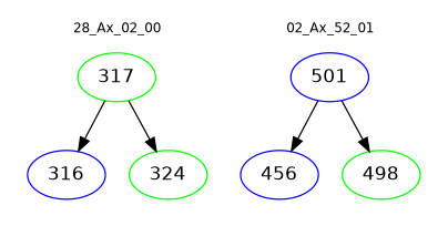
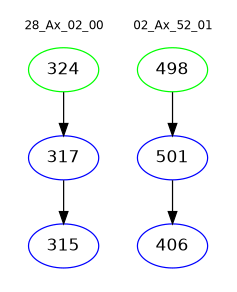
  digraph {
    fontname="DejaVu Sans"
    node [color=blue fontname="DejaVu Sans"]
    edge [color=black fontname="DejaVu Sans"]
-   n1 [color=green label=317]
-   n2 [label=316]
+   n1 [label=317]
+   n2 [label=315]
    n3 [color=green label=324]
    n4 [label=501]
-   n5 [label=456]
+   n5 [label=406]
    n6 [color=green label=498]
    subgraph cluster_1 {
      color=white
      fontsize=10
      label="28_Ax_02_00"
      n1
      n2
      n3
    }
    subgraph cluster_2 {
      color=white
      fontsize=10
      label="02_Ax_52_01"
      n4
      n5
      n6
    }
    n1 -> n2
-   n1 -> n3
+   n3 -> n1
    n4 -> n5
-   n4 -> n6
+   n6 -> n4
  }
